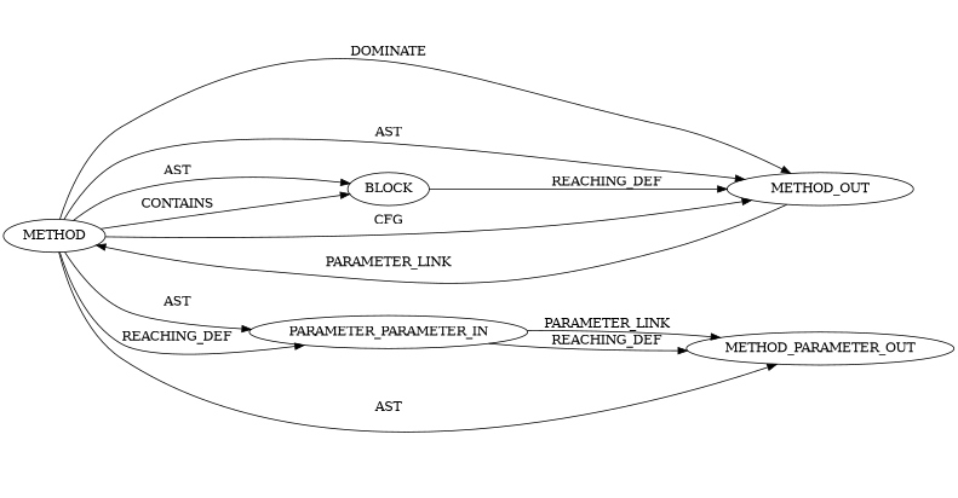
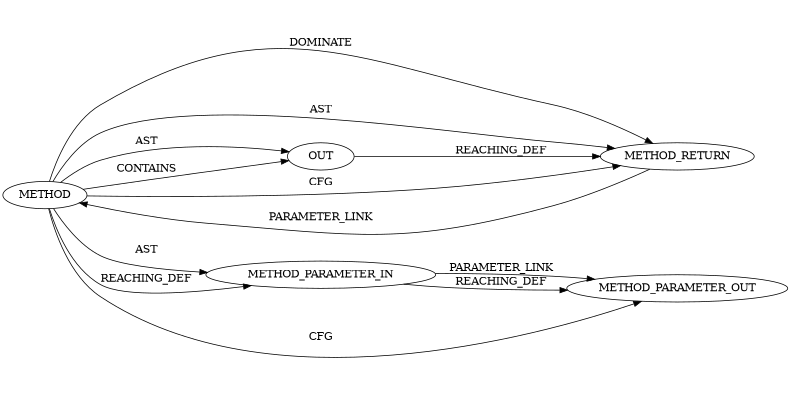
  digraph {
    rankdir=LR
    node [CODE=p1 EVALUATION_STRATEGY=BY_VALUE ORDER=1 TYPE_FULL_NAME=ANY]
    n1 [INDEX=1 IS_VARIADIC=false NAME=p1 label=METHOD_PARAMETER_OUT]
-   n2 [CODE=RET ORDER=2 label=METHOD_OUT]
+   n2 [CODE=RET ORDER=2 label=METHOD_RETURN]
    n3 [AST_PARENT_FULL_NAME="<global>" AST_PARENT_TYPE=NAMESPACE_BLOCK CODE="<empty>" FILENAME="<empty>" FULL_NAME=tls_record_start_seq IS_EXTERNAL=true NAME=tls_record_start_seq ORDER=0 label=METHOD EVALUATION_STRATEGY="" TYPE_FULL_NAME=""]
-   n4 [ARGUMENT_INDEX=1 CODE="<empty>" label=BLOCK EVALUATION_STRATEGY=""]
-   n5 [INDEX=1 IS_VARIADIC=false NAME=p1 label=PARAMETER_PARAMETER_IN]
+   n4 [ARGUMENT_INDEX=1 CODE="<empty>" label=OUT EVALUATION_STRATEGY=""]
+   n5 [INDEX=1 IS_VARIADIC=false NAME=p1 label=METHOD_PARAMETER_IN]
    n2 -> n3 [label=PARAMETER_LINK]
-   n3 -> n1 [label=AST]
+   n3 -> n1 [label=CFG]
    n3 -> n2 [label=DOMINATE]
    n3 -> n2 [label=AST]
    n3 -> n2 [label=CFG]
    n3 -> n4 [label=CONTAINS]
    n3 -> n4 [label=AST]
    n3 -> n5 [label=REACHING_DEF]
    n3 -> n5 [label=AST]
    n4 -> n2 [VARIABLE=p1 label=REACHING_DEF]
    n5 -> n1 [VARIABLE=p1 label=REACHING_DEF]
    n5 -> n1 [label=PARAMETER_LINK]
  }
